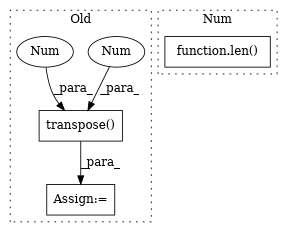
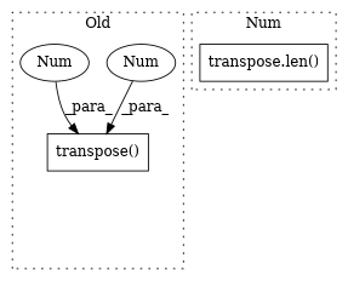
  digraph {
    node [a=75 l=1 shape=box]
    n1 [l="14,1" label="transpose()" s="1345,1363"]
    n2 [a=76 label=Num s=1359 shape=ellipse]
    n3 [a=76 label=Num s=1362 shape=ellipse]
-   n4 [a=68 l=3 label="Assign:=" s=1419]
-   n5 [l="4,1" label="function.len()" s="1438,1451"]
+   n5 [l="4,1" label="transpose.len()" s="1438,1451"]
    subgraph cluster_1 {
      label=Old
      style=dotted
      n1
      n2
      n3
-     n4
    }
    subgraph cluster_2 {
      label=Num
      style=dotted
      n5
    }
-   n1 -> n4 [label=_para_]
    n2 -> n1 [label=_para_]
    n3 -> n1 [label=_para_]
  }
